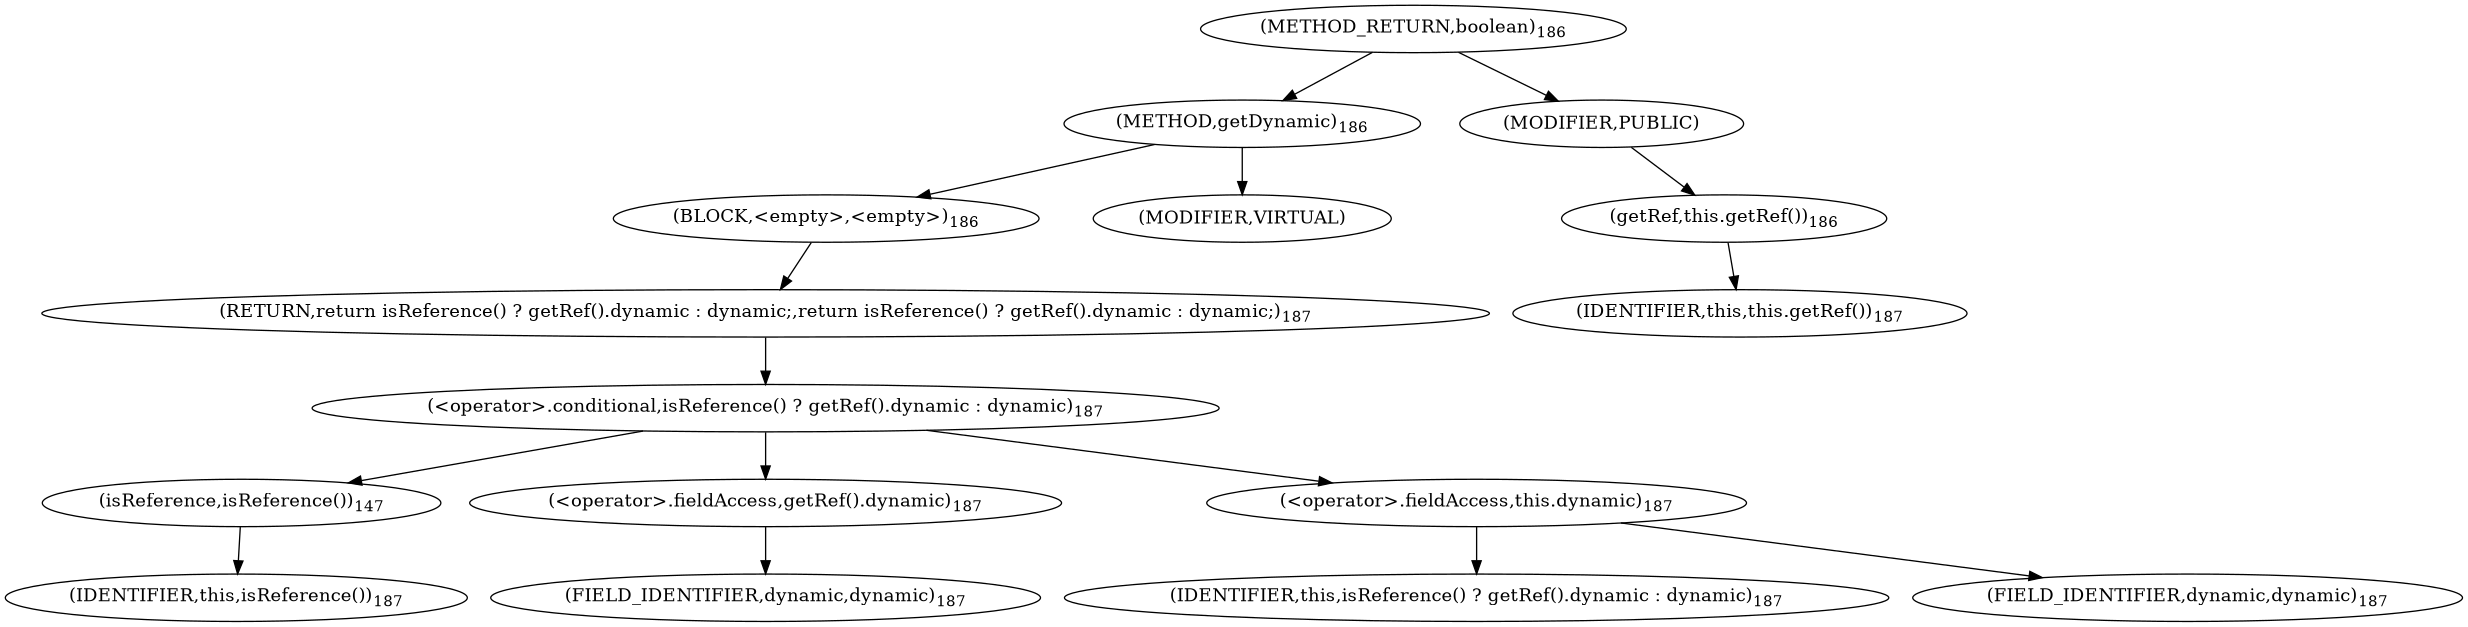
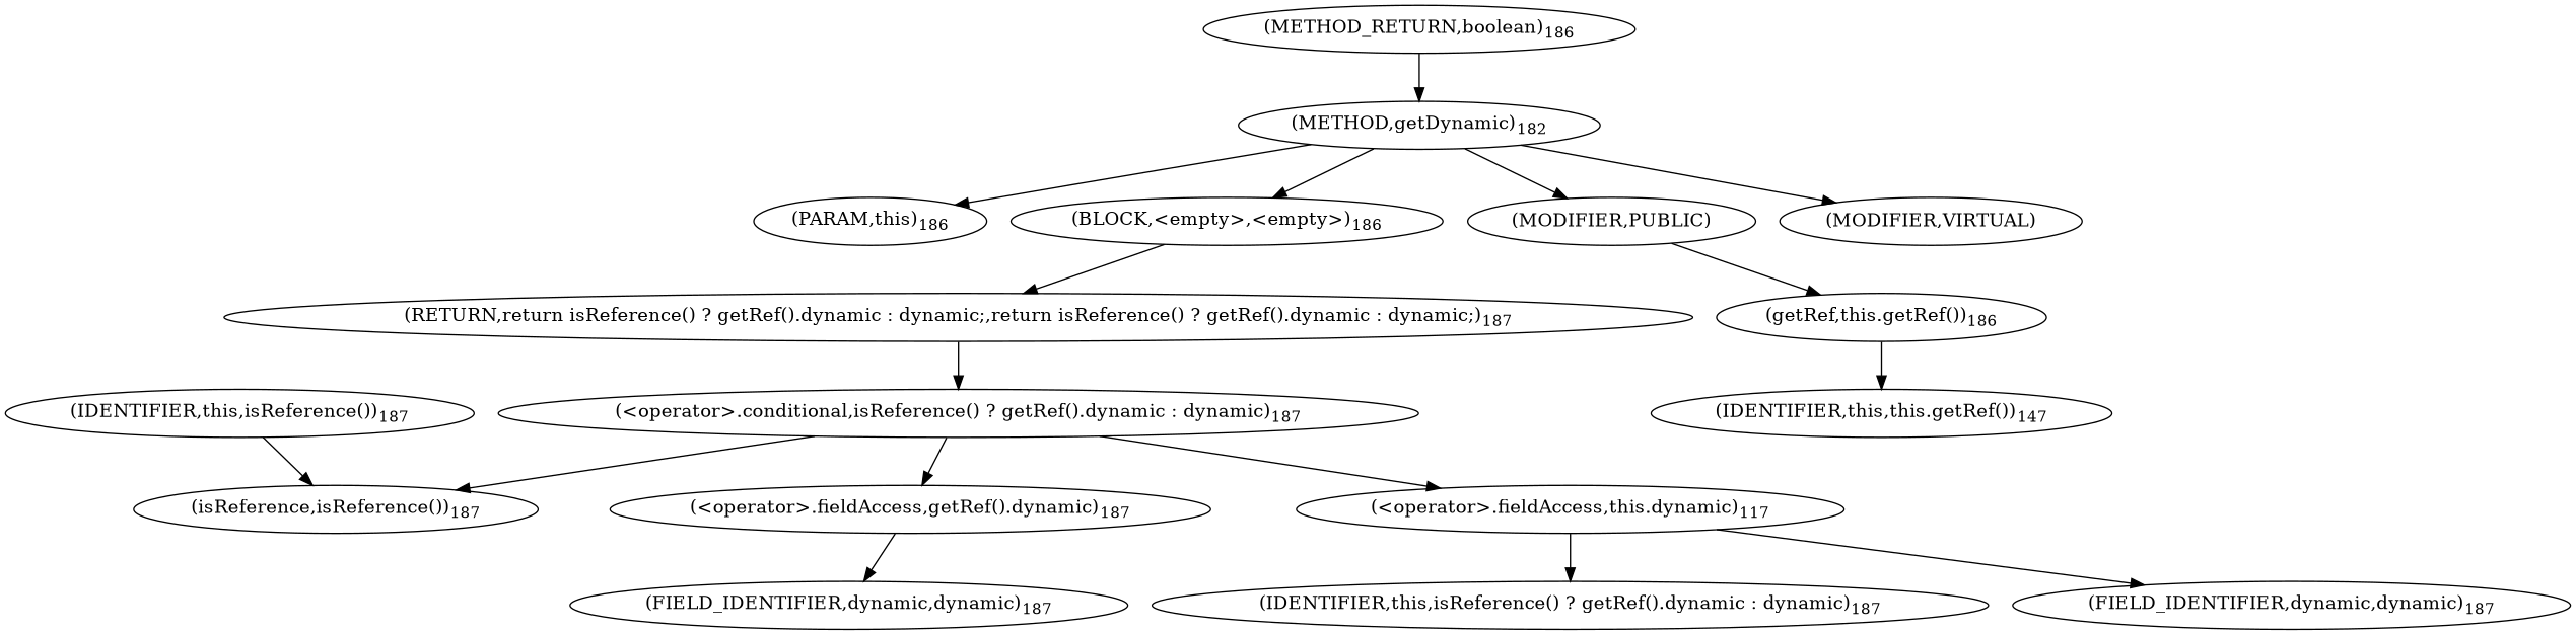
  digraph {
-   n1 [label=<(METHOD,getDynamic)<SUB>186</SUB>>]
+   n1 [label=<(METHOD,getDynamic)<SUB>182</SUB>>]
+   n2 [label=<(PARAM,this)<SUB>186</SUB>>]
    n3 [label=<(BLOCK,&lt;empty&gt;,&lt;empty&gt;)<SUB>186</SUB>>]
    n4 [label=<(MODIFIER,PUBLIC)>]
    n5 [label=<(MODIFIER,VIRTUAL)>]
    n6 [label=<(RETURN,return isReference() ? getRef().dynamic : dynamic;,return isReference() ? getRef().dynamic : dynamic;)<SUB>187</SUB>>]
    n7 [label=<(getRef,this.getRef())<SUB>186</SUB>>]
    n8 [label=<(METHOD_RETURN,boolean)<SUB>186</SUB>>]
    n9 [label=<(&lt;operator&gt;.conditional,isReference() ? getRef().dynamic : dynamic)<SUB>187</SUB>>]
-   n10 [label=<(isReference,isReference())<SUB>147</SUB>>]
+   n10 [label=<(isReference,isReference())<SUB>187</SUB>>]
    n11 [label=<(&lt;operator&gt;.fieldAccess,getRef().dynamic)<SUB>187</SUB>>]
-   n12 [label=<(&lt;operator&gt;.fieldAccess,this.dynamic)<SUB>187</SUB>>]
+   n12 [label=<(&lt;operator&gt;.fieldAccess,this.dynamic)<SUB>117</SUB>>]
    n13 [label=<(IDENTIFIER,this,isReference())<SUB>187</SUB>>]
    n14 [label=<(FIELD_IDENTIFIER,dynamic,dynamic)<SUB>187</SUB>>]
    n15 [label=<(IDENTIFIER,this,isReference() ? getRef().dynamic : dynamic)<SUB>187</SUB>>]
    n16 [label=<(FIELD_IDENTIFIER,dynamic,dynamic)<SUB>187</SUB>>]
-   n17 [label=<(IDENTIFIER,this,this.getRef())<SUB>187</SUB>>]
+   n17 [label=<(IDENTIFIER,this,this.getRef())<SUB>147</SUB>>]
+   n1 -> n2
    n1 -> n3
-   n8 -> n4
+   n1 -> n4
    n1 -> n5
    n3 -> n6
    n4 -> n7
    n6 -> n9
    n7 -> n17
    n8 -> n1
    n9 -> n10
    n9 -> n11
    n9 -> n12
-   n10 -> n13
+   n13 -> n10
    n11 -> n14
    n12 -> n15
    n12 -> n16
  }
